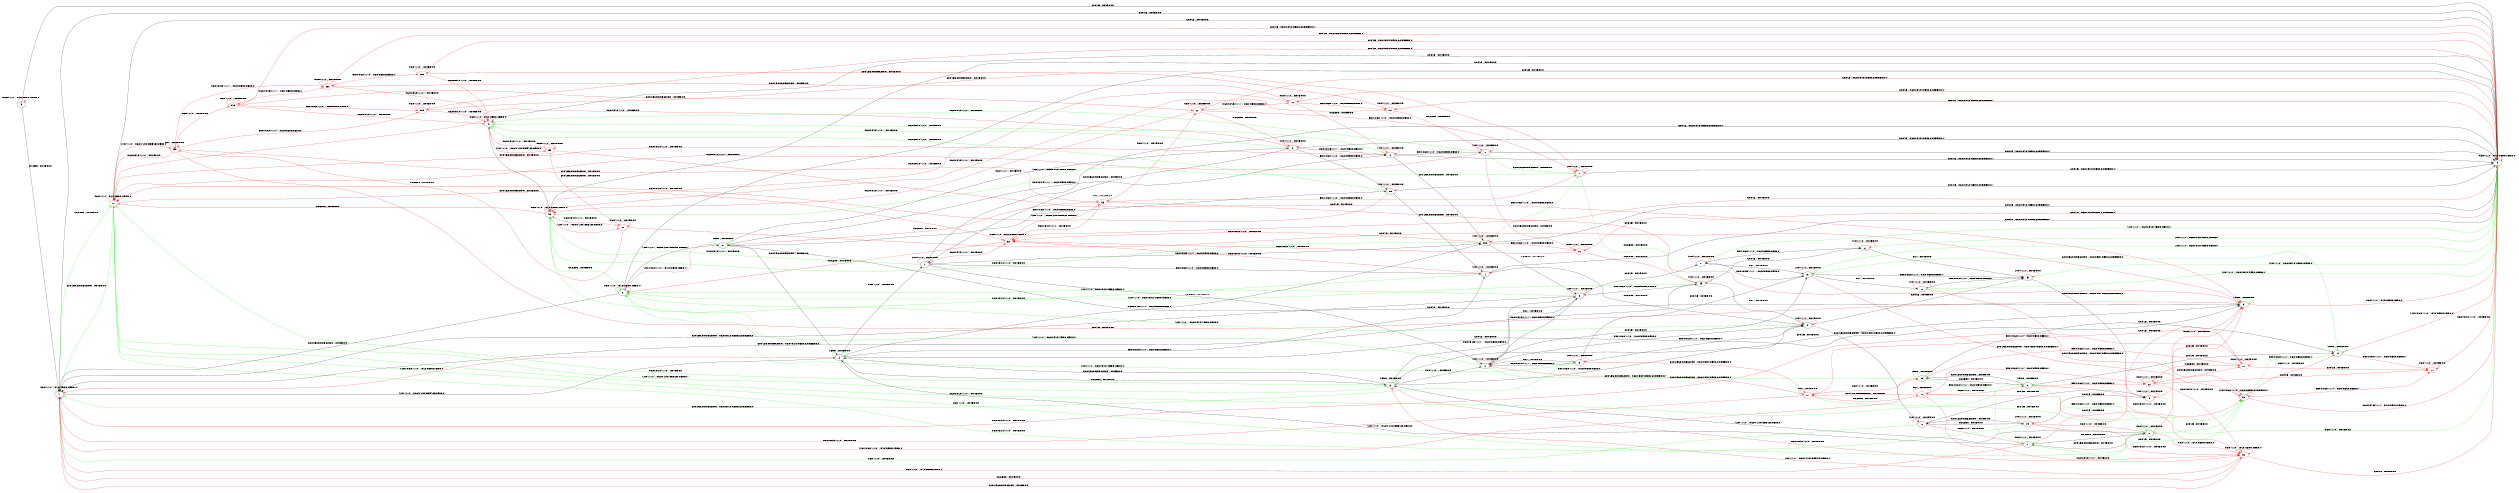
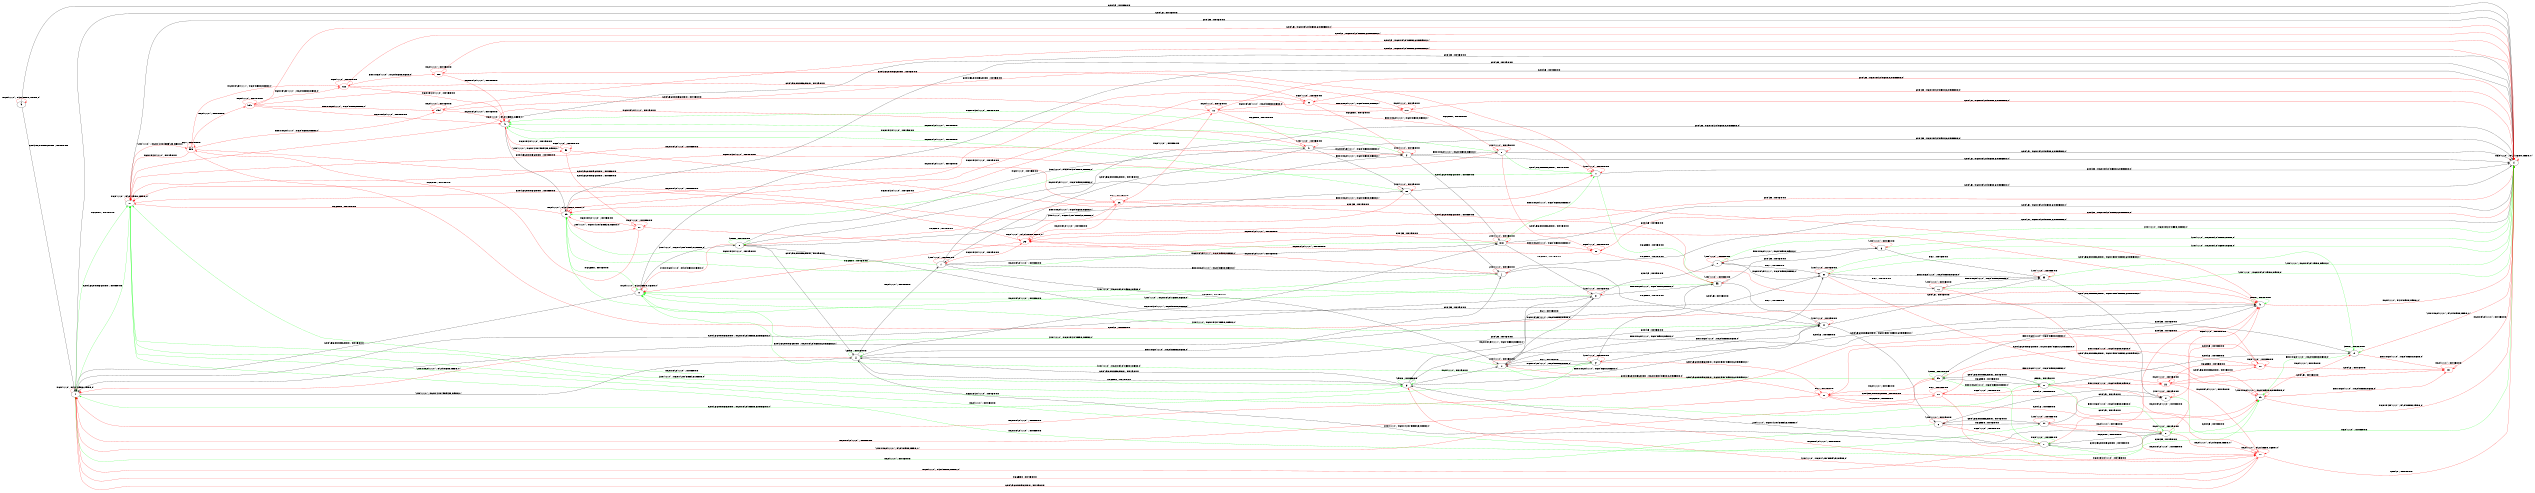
  digraph {
    "Incoming time"=552.6307320594788
    "Outgoing time"=556.6582653522491
    Output="{'States': 58, 'Transitions': 871, 'Filename': '../results/tcp/TCP_Linux_Server-TCP_Windows8_Server-z3-3.dot'}"
    Reference="{'States': 58, 'Transitions': 685, 'Filename': '../subjects/tcp/TCP_Linux_Server.dot'}"
    Solver=z3
    Updated="{'States': 39, 'Transitions': 495, 'Filename': '../subjects/tcp/TCP_Windows8_Server.dot'}"
    "f-measure"=0.5237288135593221
    precision=0.6242424242424243
    rankdir=LR
    recall=0.4510948905109489
    edge [color=red]
    a
    f
    l
-   w [color=red]
+   w
    jj
    nn [color=red]
    pp [color=red]
    g
    aaa [color=red]
    i
    j
    mm
    h
    b
    k
    y
    ee
    u
    kk
    fff [color=red]
    t
    e
    n
    ll
    m
    p
    rr [color=red]
    hh
    zz [color=red]
    v
    oo [color=red]
    qq [color=red]
    bbb [color=red]
    ccc [color=red]
    ddd [color=red]
    c
    r
    dd
    ii
    bb
    s
    d
    xx [color=red]
    z
    aa
    o
    q
    ff
    cc
    vv [color=red]
    uu [color=red]
    x
    ss [color=red]
    yy [color=red]
    tt [color=red]
    eee [color=red]
    ww [color=red]
    a -> a [label="ACK(V,V,0) / RST(ZERO,ZERO,0)"]
    a -> f [label="CLOSE / TIMEOUT" color=""]
-   a -> l [label="LISTEN / TIMEOUT" color=""]
+   a -> l [label="CLOSECONNECTION / TIMEOUT" color=""]
    f -> f [label="ACK(V,V,0) / RST(ZERO,ZERO,0)"]
    l -> f [label="CLOSE / TIMEOUT" color=""]
    l -> l [label="ACK(V,V,0) / RST(ZERO,ZERO,0)"]
    l -> w [color=green label="ACCEPT / TIMEOUT"]
    l -> jj [label="SYN(V,V,0) / ACK+SYN(FRESH,NEXT,0)" color=""]
    l -> nn [label="ACCEPT / TIMEOUT"]
    w -> f [label="CLOSE / TIMEOUT" color=""]
    w -> l [color=green label="CLOSECONNECTION / TIMEOUT"]
    w -> w [label="ACK(V,V,0) / RST(ZERO,ZERO,0)"]
    w -> pp [label="CLOSECONNECTION / TIMEOUT"]
    w -> g [color=green label="SYN(V,V,0) / ACK+SYN(FRESH,NEXT,0)"]
    w -> aaa [label="SYN(V,V,0) / ACK+SYN(FRESH,NEXT,0)"]
    jj -> l [label="SYN+ACK(V,V,0) / RST(NEXT,ZERO,0)"]
    jj -> jj [color=green label="SEND / TIMEOUT"]
    jj -> g [label="ACCEPT / TIMEOUT" color=""]
    jj -> i [label="ACK(V,V,0) / TIMEOUT" color=""]
    jj -> j [label="FIN+ACK(V,V,0) / ACK(NEXT,NEXT,0)" color=""]
    jj -> mm [label="ACK+PSH(V,V,1) / ACK(NEXT,NEXT,0)" color=""]
    jj -> h [label="CLOSE / TIMEOUT" color=""]
    nn -> f [label="CLOSE / TIMEOUT"]
    nn -> l [label="CLOSECONNECTION / TIMEOUT"]
    nn -> nn [label="ACK(V,V,0) / RST(ZERO,ZERO,0)"]
    nn -> g [label="SYN(V,V,0) / ACK+SYN(FRESH,NEXT,0)"]
    pp -> f [label="CLOSE / TIMEOUT"]
    pp -> pp [label="ACK(V,V,0) / RST(ZERO,ZERO,0)"]
    pp -> n [label="ACCEPT / TIMEOUT"]
    pp -> qq [label="SYN(V,V,0) / ACK+SYN(FRESH,NEXT,0)"]
    g -> w [color=green label="ACK+RST(V,V,0) / TIMEOUT"]
    g -> jj [label="CLOSECONNECTION / TIMEOUT" color=""]
    g -> nn [label="ACK+RST(V,V,0) / TIMEOUT"]
    g -> g [color=green label="SEND / TIMEOUT"]
    g -> h [label="CLOSE / TIMEOUT" color=""]
    g -> u [label="ACK(V,V,0) / TIMEOUT" color=""]
    g -> e [label="ACK+PSH(V,V,1) / ACK(NEXT,NEXT,0)" color=""]
    g -> ll [label="FIN+ACK(V,V,0) / ACK(NEXT,NEXT,0)" color=""]
    aaa -> w [label="ACK+RST(V,V,0) / TIMEOUT"]
    aaa -> aaa [label="RCV / TIMEOUT"]
    aaa -> h [label="CLOSE / TIMEOUT"]
    aaa -> qq [label="CLOSECONNECTION / TIMEOUT"]
    aaa -> bbb [label="ACK(V,V,0) / TIMEOUT"]
    aaa -> ccc [label="ACK+PSH(V,V,1) / ACK(NEXT,NEXT,0)"]
    aaa -> ddd [label="FIN+ACK(V,V,0) / ACK(NEXT,NEXT,0)"]
    i -> f [label="CLOSE / ACK+RST(NEXT,CURRENT,0)" color=""]
    i -> pp [label="ACK+RST(V,V,0) / TIMEOUT"]
    i -> i [label="SYN(V,V,0) / TIMEOUT"]
    i -> j [label="FIN+ACK(V,V,0) / ACK(NEXT,NEXT,0)" color=""]
    i -> mm [label="ACK+PSH(V,V,1) / ACK(NEXT,NEXT,0)" color=""]
    i -> u [label="ACCEPT / TIMEOUT" color=""]
    i -> kk [color=green label="ACK+RST(V,V,0) / TIMEOUT"]
    j -> f [label="CLOSE / ACK+RST(NEXT,CURRENT,0)" color=""]
    j -> pp [label="ACK+RST(V,V,0) / TIMEOUT"]
    j -> j [label="SYN(V,V,0) / TIMEOUT"]
    j -> kk [color=green label="ACK+RST(V,V,0) / TIMEOUT"]
    j -> ll [label="ACCEPT / TIMEOUT" color=""]
    mm -> f [label="CLOSE / ACK+RST(NEXT,CURRENT,0)" color=""]
    mm -> pp [label="ACK+RST(V,V,0) / TIMEOUT"]
    mm -> mm [label="SYN(V,V,0) / TIMEOUT"]
    mm -> kk [color=green label="ACK+RST(V,V,0) / TIMEOUT"]
    mm -> e [label="ACCEPT / TIMEOUT" color=""]
    mm -> v [color=green label="FIN+ACK(V,V,0) / ACK(NEXT,NEXT,0)"]
    mm -> oo [label="FIN+ACK(V,V,0) / ACK(NEXT,NEXT,0)"]
    h -> f [label="ACK(V,V,0) / RST(NEXT,ZERO,0)"]
    h -> h [color=green label="SEND / TIMEOUT"]
    b -> f [label="CLOSE / ACK+RST(NEXT,CURRENT,0)" color=""]
    b -> w [label="ACK+RST(V,V,0) / TIMEOUT"]
    b -> i [label="CLOSECONNECTION / TIMEOUT" color=""]
    b -> b [label="SYN(V,V,0) / TIMEOUT"]
    b -> k [color=green label="ACK+RST(V,V,0) / TIMEOUT"]
    b -> y [label="ACK+PSH(V,V,1) / ACK(NEXT,NEXT,0)" color=""]
    b -> ee [label="FIN+ACK(V,V,0) / ACK(NEXT,NEXT,0)" color=""]
    k -> f [label="CLOSE / TIMEOUT" color=""]
    k -> k [label="ACK(V,V,0) / RST(ZERO,ZERO,0)"]
    k -> kk [label="CLOSECONNECTION / TIMEOUT" color=""]
    k -> fff [label="SYN(V,V,0) / ACK+SYN(FRESH,NEXT,0)"]
    y -> f [label="CLOSE / ACK+RST(NEXT,CURRENT,0)" color=""]
    y -> w [label="ACK+RST(V,V,0) / TIMEOUT"]
    y -> mm [label="CLOSECONNECTION / TIMEOUT" color=""]
    y -> k [color=green label="ACK+RST(V,V,0) / TIMEOUT"]
    y -> y [label="SYN(V,V,0) / TIMEOUT"]
    y -> t [label="FIN+ACK(V,V,0) / ACK(NEXT,NEXT,0)" color=""]
    ee -> f [label="CLOSE / ACK+RST(NEXT,CURRENT,0)" color=""]
    ee -> w [label="ACK+RST(V,V,0) / TIMEOUT"]
    ee -> j [label="CLOSECONNECTION / TIMEOUT" color=""]
    ee -> k [color=green label="ACK+RST(V,V,0) / TIMEOUT"]
    ee -> ee [label="SYN(V,V,0) / TIMEOUT"]
    u -> u [label="SYN(V,V,0) / TIMEOUT"]
    u -> e [label="ACK+PSH(V,V,1) / ACK(NEXT,NEXT,0)" color=""]
    u -> n [color=green label="SYN(V,V,0) / ACK+RST(ZERO,NEXT,0)"]
    u -> ll [label="FIN+ACK(V,V,0) / ACK(NEXT,NEXT,0)" color=""]
    u -> m [label="CLOSE / TIMEOUT" color=""]
    u -> p [label="RCV / TIMEOUT" color=""]
    u -> rr [label="CLOSECONNECTION / ACK+FIN(NEXT,CURRENT,0)"]
    u -> hh [color=green label="CLOSECONNECTION / ACK+FIN(NEXT,CURRENT,0)"]
    kk -> f [label="CLOSE / TIMEOUT" color=""]
    kk -> w [label="ACCEPT / TIMEOUT"]
    kk -> kk [label="ACK(V,V,0) / RST(ZERO,ZERO,0)"]
    kk -> n [color=green label="ACCEPT / TIMEOUT"]
    kk -> zz [label="SYN(V,V,0) / ACK+SYN(FRESH,NEXT,0)"]
    fff -> h [label="CLOSE / TIMEOUT"]
    fff -> k [label="ACK+RST(V,V,0) / TIMEOUT"]
    fff -> fff [label="ACK(V,V,0) / TIMEOUT"]
    fff -> zz [label="CLOSECONNECTION / TIMEOUT"]
    t -> f [label="CLOSE / ACK+RST(NEXT,CURRENT,0)" color=""]
    t -> w [label="ACK+RST(V,V,0) / TIMEOUT"]
    t -> k [color=green label="ACK+RST(V,V,0) / TIMEOUT"]
    t -> t [label="SYN(V,V,0) / TIMEOUT"]
    t -> v [color=green label="CLOSECONNECTION / TIMEOUT"]
    t -> oo [label="CLOSECONNECTION / TIMEOUT"]
    e -> l [label="CLOSECONNECTION / ACK+RST(NEXT,CURRENT,0)" color=""]
    e -> u [label="RCV / TIMEOUT" color=""]
    e -> e [label="SYN(V,V,0) / TIMEOUT"]
    e -> n [color=green label="SYN(V,V,0) / ACK+RST(ZERO,NEXT,0)"]
    e -> z [label="CLOSE / TIMEOUT" color=""]
    e -> aa [label="FIN+ACK(V,V,0) / ACK(NEXT,NEXT,0)" color=""]
    n -> f [label="CLOSE / TIMEOUT" color=""]
    n -> l [label="CLOSECONNECTION / TIMEOUT" color=""]
    n -> n [label="ACK(V,V,0) / RST(ZERO,ZERO,0)"]
    n -> o [label="SYN(V,V,0) / ACK+SYN(FRESH,NEXT,0)" color=""]
    ll -> n [color=green label="SYN(V,V,0) / ACK+RST(ZERO,NEXT,0)"]
    ll -> ll [label="SYN(V,V,0) / TIMEOUT"]
    ll -> c [label="CLOSECONNECTION / ACK+FIN(NEXT,CURRENT,0)" color=""]
    ll -> ff [label="CLOSE / TIMEOUT" color=""]
    m -> f [color=green label="SYN(V,V,0) / ACK+RST(ZERO,NEXT,0)"]
    m -> m [label="SYN(V,V,0) / TIMEOUT"]
    m -> bb [label="CLOSECONNECTION / ACK+FIN(NEXT,CURRENT,0)"]
    m -> d [color=green label="CLOSECONNECTION / ACK+FIN(NEXT,CURRENT,0)"]
    m -> z [label="ACK+PSH(V,V,1) / ACK(NEXT,NEXT,0)" color=""]
    m -> ff [label="FIN+ACK(V,V,0) / ACK(NEXT,NEXT,0)" color=""]
    m -> cc [label="RCV / TIMEOUT" color=""]
    p -> l [color=green label="CLOSECONNECTION / ACK+RST(NEXT,CURRENT,0)"]
    p -> u [label="ACK+PSH(V,V,1) / ACK(NEXT,NEXT,0)" color=""]
    p -> n [color=green label="SYN(V,V,0) / ACK+RST(ZERO,NEXT,0)"]
    p -> ll [label="FIN+ACK(V,V,0) / ACK(NEXT,NEXT,0)" color=""]
    p -> m [label="CLOSE / TIMEOUT" color=""]
    p -> p [label="SYN(V,V,0) / TIMEOUT"]
    p -> rr [label="CLOSECONNECTION / ACK+FIN(NEXT,CURRENT,0)"]
    rr -> l [label="ACK+RST(V,V,0) / TIMEOUT"]
    rr -> rr [label="RCV / TIMEOUT"]
    rr -> hh [label="ACK(V,V,0) / TIMEOUT"]
-   rr -> bb [color=green label="CLOSE / TIMEOUT"]
+   rr -> bb [label="CLOSE / TIMEOUT"]
    rr -> vv [label="FIN+ACK(V,V,0) / ACK(NEXT,NEXT,0)"]
    rr -> uu [label="ACCEPT / TIMEOUT"]
    hh -> l [label="SYN+ACK(V,V,0) / RST(NEXT,ZERO,0)"]
    hh -> hh [color=green label="SEND / TIMEOUT"]
    hh -> r [color=green label="FIN+ACK(V,V,0) / ACK(NEXT,NEXT,0)"]
    hh -> d [label="CLOSE / TIMEOUT" color=""]
    hh -> vv [label="FIN+ACK(V,V,0) / ACK(NEXT,NEXT,0)"]
    hh -> x [label="ACCEPT / TIMEOUT" color=""]
    zz -> aaa [label="ACCEPT / TIMEOUT"]
    zz -> h [label="CLOSE / TIMEOUT"]
    zz -> kk [label="ACK+RST(V,V,0) / TIMEOUT"]
    zz -> zz [label="ACK(V,V,0) / TIMEOUT"]
    v -> f [label="CLOSE / ACK+RST(NEXT,CURRENT,0)" color=""]
    v -> kk [color=green label="SYN(V,V,0) / ACK+RST(ZERO,NEXT,0)"]
    v -> v [label="SYN(V,V,0) / TIMEOUT"]
    v -> aa [color=green label="ACCEPT / TIMEOUT"]
    oo -> f [label="CLOSE / ACK+RST(NEXT,CURRENT,0)"]
    oo -> pp [label="ACK+RST(V,V,0) / TIMEOUT"]
    oo -> oo [label="ACK(V,V,0) / TIMEOUT"]
    oo -> aa [label="ACCEPT / TIMEOUT"]
    qq -> pp [label="ACK+RST(V,V,0) / TIMEOUT"]
    qq -> h [label="CLOSE / TIMEOUT"]
    qq -> v [label="FIN+ACK(V,V,0) / ACK(NEXT,NEXT,0)"]
    qq -> qq [label="RCV / TIMEOUT"]
    qq -> o [label="ACCEPT / TIMEOUT"]
    qq -> ss [label="ACK(V,V,0) / TIMEOUT"]
    bbb -> f [label="CLOSE / ACK+RST(NEXT,CURRENT,0)"]
    bbb -> k [label="ACK+RST(V,V,0) / TIMEOUT"]
    bbb -> bbb [label="ACK(V,V,0) / TIMEOUT"]
    bbb -> ccc [label="ACK+PSH(V,V,1) / ACK(NEXT,NEXT,0)"]
    bbb -> ddd [label="FIN+ACK(V,V,0) / ACK(NEXT,NEXT,0)"]
    bbb -> ss [label="CLOSECONNECTION / TIMEOUT"]
    ccc -> f [label="CLOSE / ACK+RST(NEXT,CURRENT,0)"]
    ccc -> k [label="ACK+RST(V,V,0) / TIMEOUT"]
    ccc -> ccc [label="ACK(V,V,0) / TIMEOUT"]
    ccc -> tt [label="CLOSECONNECTION / TIMEOUT"]
    ccc -> eee [label="FIN+ACK(V,V,0) / ACK(NEXT,NEXT,0)"]
    ddd -> f [label="CLOSE / ACK+RST(NEXT,CURRENT,0)"]
    ddd -> k [label="ACK+RST(V,V,0) / TIMEOUT"]
    ddd -> v [label="CLOSECONNECTION / TIMEOUT"]
    ddd -> ddd [label="ACK(V,V,0) / TIMEOUT"]
    c -> l [color=green label="ACK(V,V,0) / TIMEOUT"]
    c -> c [label="SYN(V,V,0) / TIMEOUT"]
    c -> r [label="ACK(V,V,0) / TIMEOUT"]
    c -> dd [label="ACCEPT / TIMEOUT" color=""]
    c -> ii [label="CLOSE / TIMEOUT" color=""]
    r -> l [label="ACK(V,V,0) / RST(NEXT,ZERO,0)"]
    r -> jj [label="SYN(V,V,0) / ACK+SYN(FRESH,NEXT,0)" color=""]
    r -> h [label="CLOSE / TIMEOUT"]
    r -> r [color=green label="ACK(V,V,0) / TIMEOUT"]
    r -> bb [color=green label="CLOSE / TIMEOUT"]
    r -> s [label="ACCEPT / TIMEOUT" color=""]
    dd -> w [color=green label="ACK(V,V,0) / TIMEOUT"]
    dd -> nn [label="ACK+RST(V,V,0) / TIMEOUT"]
    dd -> c [label="CLOSECONNECTION / TIMEOUT" color=""]
    dd -> dd [label="SYN(V,V,0) / TIMEOUT"]
    dd -> ii [label="CLOSE / TIMEOUT" color=""]
    dd -> s [label="ACK(V,V,0) / TIMEOUT"]
    ii -> f [color=green label="ACK(V,V,0) / TIMEOUT"]
    ii -> h [label="ACK(V,V,0) / TIMEOUT"]
    ii -> ii [label="SYN(V,V,0) / TIMEOUT"]
    bb -> f [label="ACK+PSH(V,V,1) / RST(NEXT,ZERO,0)"]
    bb -> bb [label="SYN+ACK(V,V,0) / ACK(NEXT,CURRENT,0)"]
    bb -> d [label="ACK(V,V,0) / TIMEOUT"]
    bb -> xx [label="FIN+ACK(V,V,0) / ACK(NEXT,NEXT,0)"]
    s -> w [color=green label="ACK+RST(V,V,0) / TIMEOUT"]
    s -> nn [label="ACK(V,V,0) / RST(NEXT,ZERO,0)"]
    s -> g [label="SYN(V,V,0) / ACK+SYN(FRESH,NEXT,0)" color=""]
    s -> h [label="CLOSE / TIMEOUT"]
    s -> r [label="CLOSECONNECTION / TIMEOUT" color=""]
    s -> bb [color=green label="CLOSE / TIMEOUT"]
    s -> s [color=green label="ACK(V,V,0) / TIMEOUT"]
    d -> f [label="SYN+ACK(V,V,0) / RST(NEXT,ZERO,0)"]
    d -> bb [color=green label="FIN+ACK(V,V,0) / ACK(NEXT,NEXT,0)"]
    d -> d [color=green label="SEND / TIMEOUT"]
    d -> xx [label="FIN+ACK(V,V,0) / ACK(NEXT,NEXT,0)"]
    xx -> f [label="ACK+RST(V,V,0) / TIMEOUT"]
    xx -> xx [label="ACK(V,V,0) / TIMEOUT"]
    z -> f [color=green label="SYN(V,V,0) / ACK+RST(ZERO,NEXT,0)"]
    z -> m [label="RCV / TIMEOUT" color=""]
    z -> z [label="SYN(V,V,0) / TIMEOUT"]
    z -> q [label="FIN+ACK(V,V,0) / ACK(NEXT,NEXT,0)" color=""]
    aa -> l [label="CLOSECONNECTION / ACK+RST(NEXT,CURRENT,0)" color=""]
    aa -> n [color=green label="SYN(V,V,0) / ACK+RST(ZERO,NEXT,0)"]
    aa -> ll [label="RCV / TIMEOUT" color=""]
    aa -> aa [label="SYN(V,V,0) / TIMEOUT"]
    aa -> q [label="CLOSE / TIMEOUT" color=""]
    o -> jj [label="CLOSECONNECTION / TIMEOUT" color=""]
    o -> h [label="CLOSE / TIMEOUT" color=""]
    o -> b [label="ACK(V,V,0) / TIMEOUT" color=""]
    o -> y [label="ACK+PSH(V,V,1) / ACK(NEXT,NEXT,0)" color=""]
    o -> ee [label="FIN+ACK(V,V,0) / ACK(NEXT,NEXT,0)" color=""]
    o -> n [label="SYN+ACK(V,V,0) / RST(NEXT,ZERO,0)"]
    o -> o [color=green label="SEND / TIMEOUT"]
    q -> f [color=green label="SYN(V,V,0) / ACK+RST(ZERO,NEXT,0)"]
    q -> q [label="SYN(V,V,0) / TIMEOUT"]
    q -> ff [label="RCV / TIMEOUT" color=""]
    ff -> f [color=green label="SYN(V,V,0) / ACK+RST(ZERO,NEXT,0)"]
    ff -> ii [label="CLOSECONNECTION / ACK+FIN(NEXT,CURRENT,0)" color=""]
    ff -> ff [label="SYN(V,V,0) / TIMEOUT"]
    cc -> f [color=green label="SYN(V,V,0) / ACK+RST(ZERO,NEXT,0)"]
    cc -> bb [label="CLOSECONNECTION / ACK+FIN(NEXT,CURRENT,0)"]
    cc -> ff [label="FIN+ACK(V,V,0) / ACK(NEXT,NEXT,0)" color=""]
    cc -> cc [label="SYN(V,V,0) / TIMEOUT"]
    vv -> l [label="ACK+RST(V,V,0) / TIMEOUT"]
    vv -> xx [label="CLOSE / TIMEOUT"]
    vv -> vv [label="ACK(V,V,0) / TIMEOUT"]
    vv -> yy [label="ACCEPT / TIMEOUT"]
    uu -> nn [label="ACK+RST(V,V,0) / TIMEOUT"]
    uu -> rr [label="CLOSECONNECTION / TIMEOUT"]
    uu -> bb [label="CLOSE / TIMEOUT"]
    uu -> uu [label="RCV / TIMEOUT"]
    uu -> x [label="ACK(V,V,0) / TIMEOUT"]
    uu -> yy [label="FIN+ACK(V,V,0) / ACK(NEXT,NEXT,0)"]
    x -> w [color=green label="ACK+RST(V,V,0) / TIMEOUT"]
    x -> nn [label="ACK+RST(V,V,0) / TIMEOUT"]
    x -> hh [label="CLOSECONNECTION / TIMEOUT" color=""]
    x -> s [color=green label="FIN+ACK(V,V,0) / ACK(NEXT,NEXT,0)"]
    x -> d [label="CLOSE / TIMEOUT" color=""]
    x -> x [color=green label="SEND / TIMEOUT"]
    x -> yy [label="FIN+ACK(V,V,0) / ACK(NEXT,NEXT,0)"]
    ss -> f [label="CLOSE / ACK+RST(NEXT,CURRENT,0)"]
    ss -> b [label="ACCEPT / TIMEOUT"]
    ss -> kk [label="ACK+RST(V,V,0) / TIMEOUT"]
    ss -> v [label="FIN+ACK(V,V,0) / ACK(NEXT,NEXT,0)"]
    ss -> ss [label="ACK(V,V,0) / TIMEOUT"]
    ss -> tt [label="ACK+PSH(V,V,1) / ACK(NEXT,NEXT,0)"]
    yy -> nn [label="ACK+RST(V,V,0) / TIMEOUT"]
    yy -> xx [label="CLOSE / TIMEOUT"]
    yy -> vv [label="CLOSECONNECTION / TIMEOUT"]
    yy -> yy [label="ACK(V,V,0) / TIMEOUT"]
    tt -> f [label="CLOSE / ACK+RST(NEXT,CURRENT,0)"]
    tt -> y [label="ACCEPT / TIMEOUT"]
    tt -> kk [label="ACK+RST(V,V,0) / TIMEOUT"]
    tt -> tt [label="ACK(V,V,0) / TIMEOUT"]
    tt -> ww [label="FIN+ACK(V,V,0) / ACK(NEXT,NEXT,0)"]
    eee -> f [label="CLOSE / ACK+RST(NEXT,CURRENT,0)"]
    eee -> k [label="ACK+RST(V,V,0) / TIMEOUT"]
    eee -> eee [label="ACK(V,V,0) / TIMEOUT"]
    eee -> ww [label="CLOSECONNECTION / TIMEOUT"]
    ww -> f [label="CLOSE / ACK+RST(NEXT,CURRENT,0)"]
    ww -> kk [label="ACK+RST(V,V,0) / TIMEOUT"]
    ww -> t [label="ACCEPT / TIMEOUT"]
    ww -> ww [label="ACK(V,V,0) / TIMEOUT"]
  }
